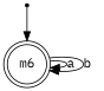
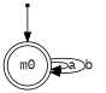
  digraph {
    rankdir=TB
    fontname="IBM Plex Mono"
    node [fontname="IBM Plex Mono"]
    edge [fontname="IBM Plex Mono"]
    __start__ [shape=point]
-   m0 [shape=doublecircle label=m6]
+   m0 [shape=doublecircle]
    __start__ -> m0
    m0 -> m0 [label=a]
    m0 -> m0 [label=b]
  }
